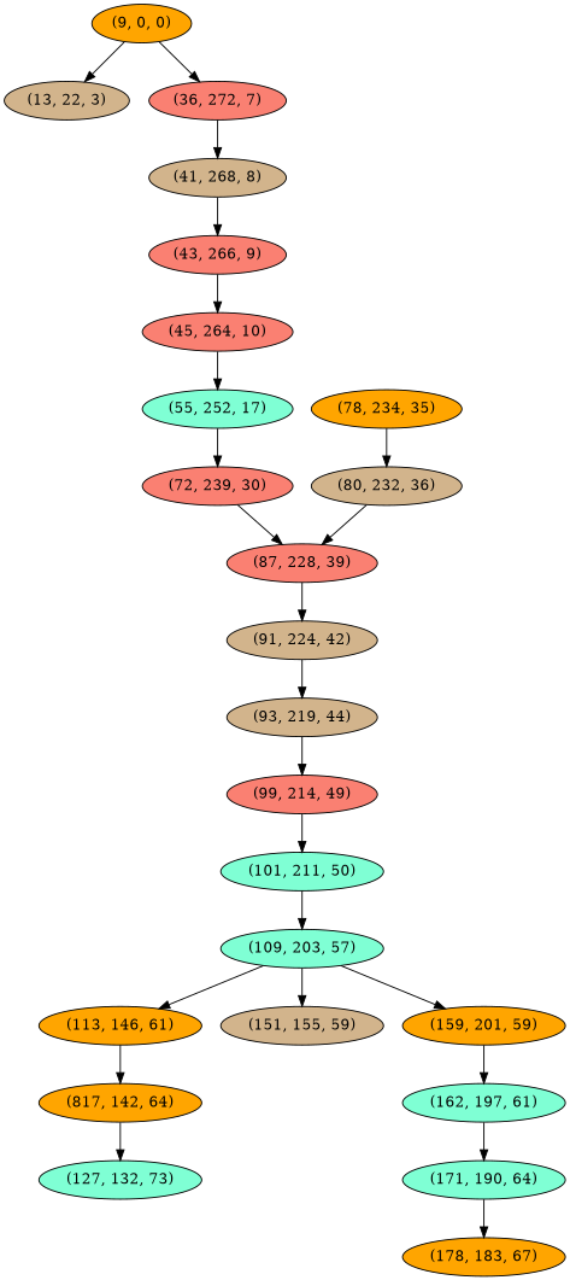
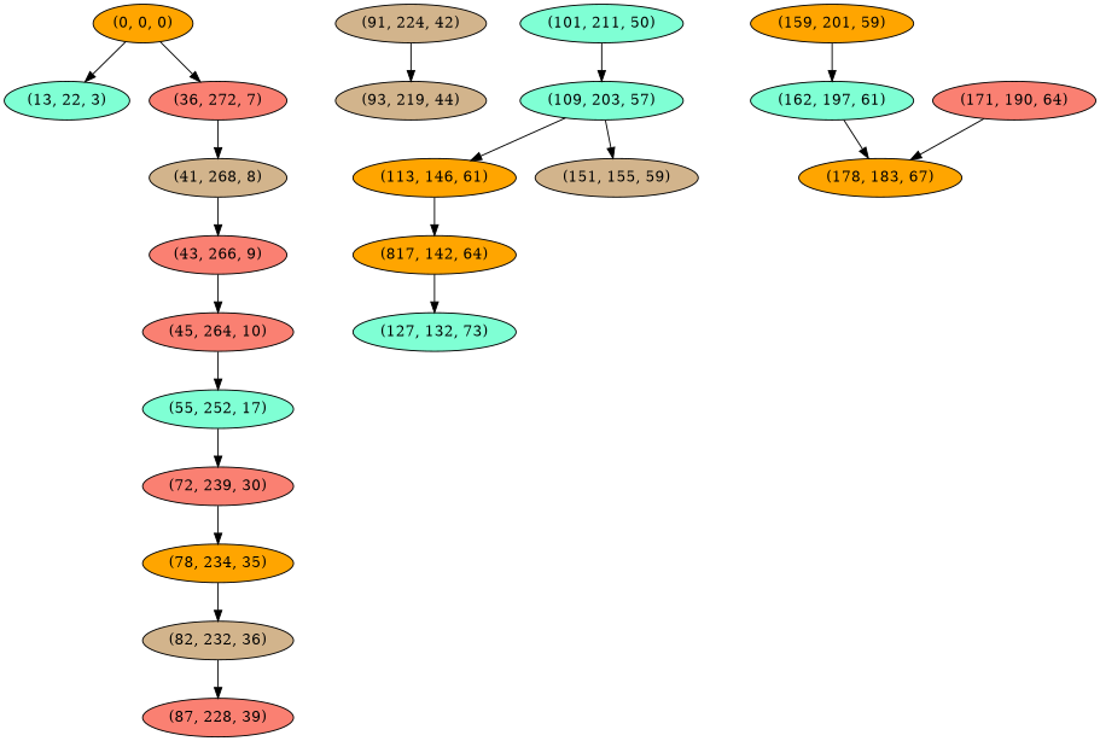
  digraph {
    node [fillcolor=tan style=filled]
-   "(13, 22, 3)"
-   "(0, 0, 0)" [fillcolor=orange label="(9, 0, 0)"]
+   "(13, 22, 3)" [fillcolor=aquamarine]
+   "(0, 0, 0)" [fillcolor=orange]
    "(36, 272, 7)" [fillcolor=salmon]
    "(41, 268, 8)"
    "(43, 266, 9)" [fillcolor=salmon]
    "(45, 264, 10)" [fillcolor=salmon]
    "(55, 252, 17)" [fillcolor=aquamarine]
    "(72, 239, 30)" [fillcolor=salmon]
    "(78, 234, 35)" [fillcolor=orange]
-   "(80, 232, 36)"
+   "(80, 232, 36)" [label="(82, 232, 36)"]
    "(87, 228, 39)" [fillcolor=salmon]
    "(91, 224, 42)"
    "(93, 219, 44)"
-   "(99, 214, 49)" [fillcolor=salmon]
    "(101, 211, 50)" [fillcolor=aquamarine]
    "(109, 203, 57)" [fillcolor=aquamarine]
    "(113, 146, 61)" [fillcolor=orange]
    "(151, 155, 59)"
    "(159, 201, 59)" [fillcolor=orange]
    n20 [fillcolor=orange label="(817, 142, 64)"]
    "(162, 197, 61)" [fillcolor=aquamarine]
    "(127, 132, 73)" [fillcolor=aquamarine]
-   "(171, 190, 64)" [fillcolor=aquamarine]
+   "(171, 190, 64)" [fillcolor=salmon]
    "(178, 183, 67)" [fillcolor=orange]
    "(0, 0, 0)" -> "(13, 22, 3)"
    "(0, 0, 0)" -> "(36, 272, 7)"
    "(36, 272, 7)" -> "(41, 268, 8)"
    "(41, 268, 8)" -> "(43, 266, 9)"
    "(43, 266, 9)" -> "(45, 264, 10)"
    "(45, 264, 10)" -> "(55, 252, 17)"
    "(55, 252, 17)" -> "(72, 239, 30)"
-   "(72, 239, 30)" -> "(87, 228, 39)"
+   "(72, 239, 30)" -> "(78, 234, 35)"
    "(78, 234, 35)" -> "(80, 232, 36)"
    "(80, 232, 36)" -> "(87, 228, 39)"
-   "(87, 228, 39)" -> "(91, 224, 42)"
    "(91, 224, 42)" -> "(93, 219, 44)"
-   "(93, 219, 44)" -> "(99, 214, 49)"
-   "(99, 214, 49)" -> "(101, 211, 50)"
    "(101, 211, 50)" -> "(109, 203, 57)"
    "(109, 203, 57)" -> "(113, 146, 61)"
    "(109, 203, 57)" -> "(151, 155, 59)"
-   "(109, 203, 57)" -> "(159, 201, 59)"
    "(113, 146, 61)" -> n20
    "(159, 201, 59)" -> "(162, 197, 61)"
    n20 -> "(127, 132, 73)"
-   "(162, 197, 61)" -> "(171, 190, 64)"
+   "(162, 197, 61)" -> "(178, 183, 67)"
    "(171, 190, 64)" -> "(178, 183, 67)"
  }
